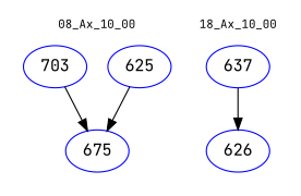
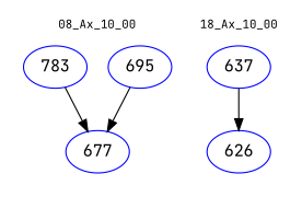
  digraph {
    fontname="JetBrains Mono"
    node [color=blue fontname="JetBrains Mono"]
    edge [color=black fontname="JetBrains Mono"]
-   n1 [label=625]
-   n2 [label=675]
-   n3 [label=703]
+   n1 [label=695]
+   n2 [label=677]
+   n3 [label=783]
    n4 [label=637]
    n5 [label=626]
    subgraph cluster_1 {
      color=white
      fontsize=10
      label="08_Ax_10_00"
      n1
      n2
      n3
    }
    subgraph cluster_2 {
      color=white
      fontsize=10
      label="18_Ax_10_00"
      n4
      n5
    }
    n1 -> n2
    n3 -> n2
    n4 -> n5
  }
